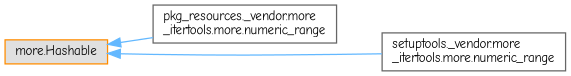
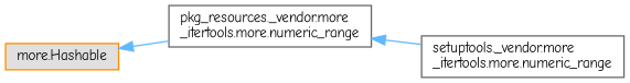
  digraph {
    fontname="Comic Neue"
    rankdir=LR
    node [color=gray40 fillcolor=white fontname="Comic Neue" fontsize=10 shape=box style=filled]
    edge [color=steelblue1 dir=back fontname="Comic Neue" fontsize=10 labelfontname=Helvetica labelfontsize=10 style=solid]
    n1 [color=darkorange fillcolor="#E0E0E0" height=0.2 label="more.Hashable" width=0.4]
    n2 [height=0.2 label="pkg_resources._vendor.more\l_itertools.more.numeric_range" width=0.4]
    n3 [height=0.2 label="setuptools._vendor.more\l_itertools.more.numeric_range" width=0.4]
    n1 -> n2
-   n1 -> n3
+   n2 -> n3
  }
